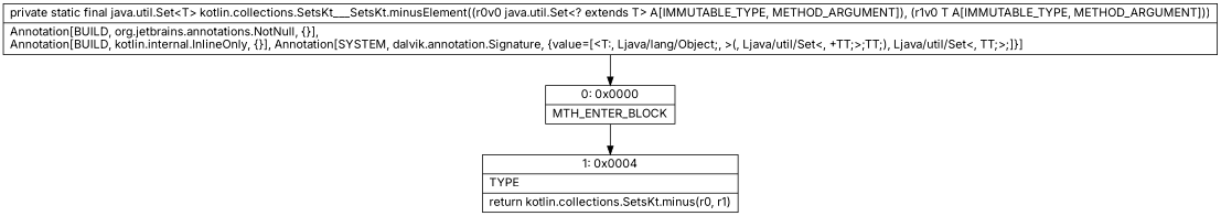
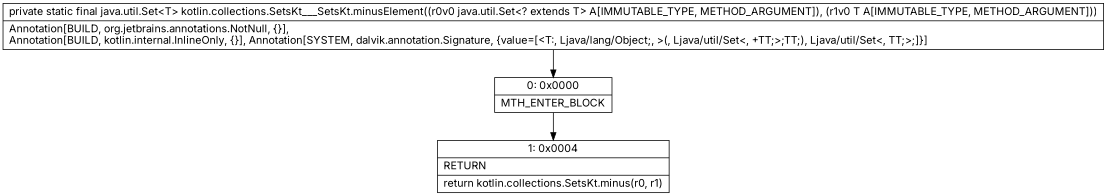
  digraph {
    fontname=Inter
    node [shape=record fontname=Inter]
    edge [fontname=Inter]
    n1 [label="{0\:\ 0x0000|MTH_ENTER_BLOCK\l}"]
-   n2 [label="{1\:\ 0x0004|TYPE\l|return kotlin.collections.SetsKt.minus(r0, r1)\l}"]
+   n2 [label="{1\:\ 0x0004|RETURN\l|return kotlin.collections.SetsKt.minus(r0, r1)\l}"]
    n3 [label="{private static final java.util.Set\<T\> kotlin.collections.SetsKt___SetsKt.minusElement((r0v0 java.util.Set\<? extends T\> A[IMMUTABLE_TYPE, METHOD_ARGUMENT]), (r1v0 T A[IMMUTABLE_TYPE, METHOD_ARGUMENT]))  | Annotation[BUILD, org.jetbrains.annotations.NotNull, \{\}], \lAnnotation[BUILD, kotlin.internal.InlineOnly, \{\}], Annotation[SYSTEM, dalvik.annotation.Signature, \{value=[\<T:, Ljava\/lang\/Object;, \>(, Ljava\/util\/Set\<, +TT;\>;TT;), Ljava\/util\/Set\<, TT;\>;]\}]\l}"]
    n1 -> n2
    n3 -> n1
  }
